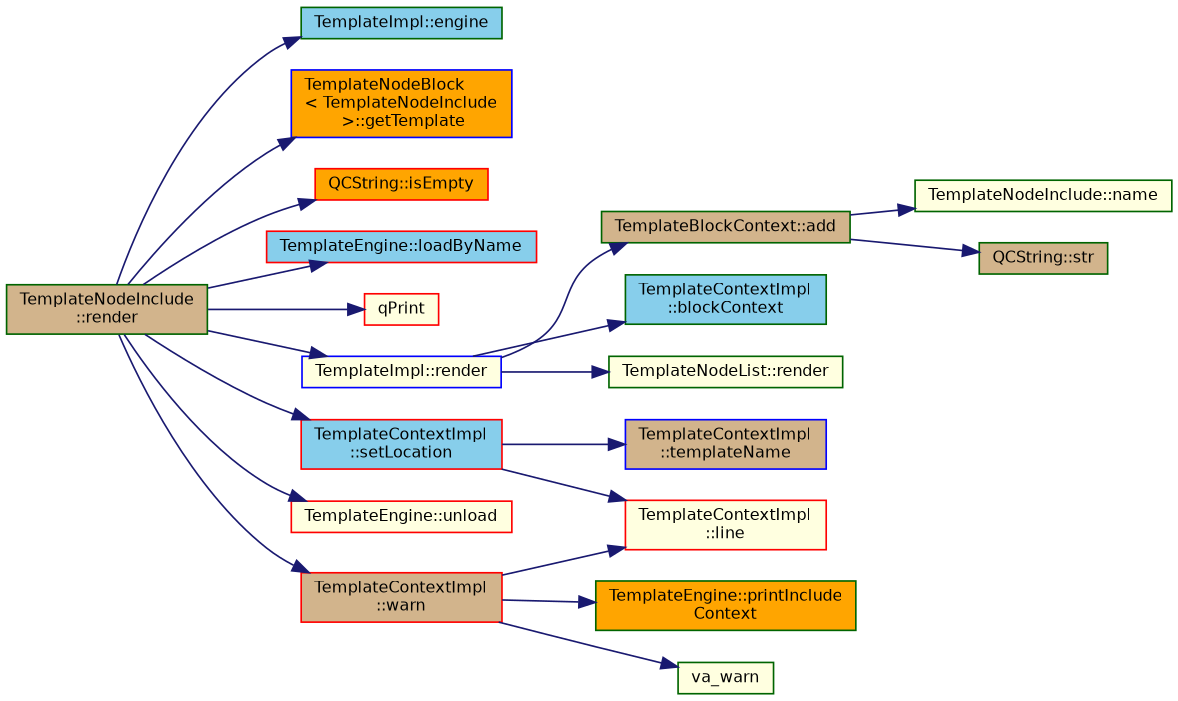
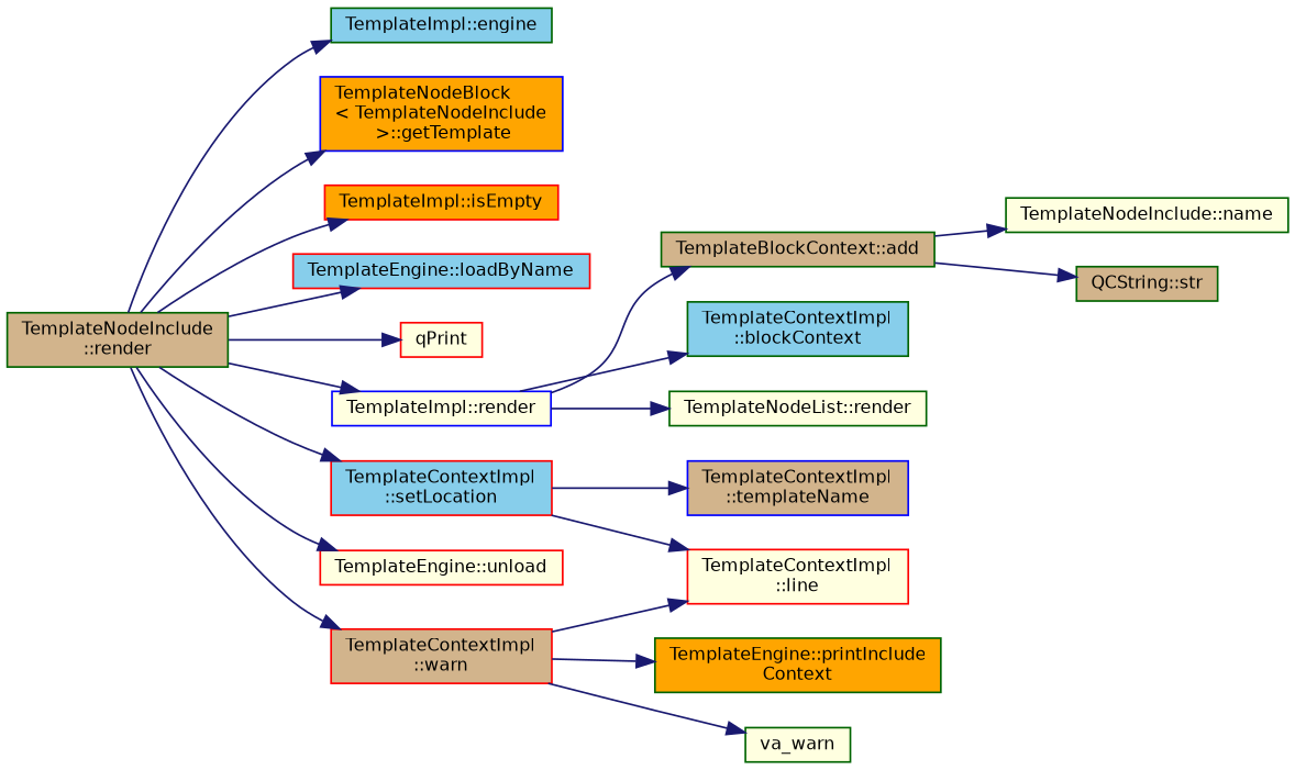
  digraph {
    rankdir=LR
    node [color=darkgreen fillcolor=lightyellow fontname=Helvetica fontsize=10 shape=record style=filled]
    edge [color=midnightblue fontname=Helvetica fontsize=10 labelfontname=Helvetica labelfontsize=10 style=solid]
    n1 [fillcolor=tan fontcolor=black height=0.2 label="TemplateNodeInclude\l::render" width=0.4]
    n2 [fillcolor=skyblue height=0.2 label="TemplateImpl::engine" width=0.4]
    n3 [color=blue fillcolor=orange height=0.2 label="TemplateNodeBlock\l\< TemplateNodeInclude\l \>::getTemplate" width=0.4]
-   n4 [color=red fillcolor=orange height=0.2 label="QCString::isEmpty" width=0.4]
+   n4 [color=red fillcolor=orange height=0.2 label="TemplateImpl::isEmpty" width=0.4]
    n5 [color=red fillcolor=skyblue height=0.2 label="TemplateEngine::loadByName" width=0.4]
    n6 [color=red height=0.2 label=qPrint width=0.4]
    n7 [color=blue height=0.2 label="TemplateImpl::render" width=0.4]
    n8 [color=red fillcolor=skyblue height=0.2 label="TemplateContextImpl\l::setLocation" width=0.4]
    n9 [color=red height=0.2 label="TemplateEngine::unload" width=0.4]
    n10 [color=red fillcolor=tan height=0.2 label="TemplateContextImpl\l::warn" width=0.4]
    n11 [fillcolor=tan height=0.2 label="TemplateBlockContext::add" width=0.4]
    n12 [fillcolor=skyblue height=0.2 label="TemplateContextImpl\l::blockContext" width=0.4]
    n13 [height=0.2 label="TemplateNodeList::render" width=0.4]
    n14 [color=red height=0.2 label="TemplateContextImpl\l::line" width=0.4]
    n15 [color=blue fillcolor=tan height=0.2 label="TemplateContextImpl\l::templateName" width=0.4]
    n16 [fillcolor=orange height=0.2 label="TemplateEngine::printInclude\lContext" width=0.4]
    n17 [height=0.2 label=va_warn width=0.4]
    n18 [height=0.2 label="TemplateNodeInclude::name" width=0.4]
    n19 [fillcolor=tan height=0.2 label="QCString::str" width=0.4]
    n1 -> n2
    n1 -> n3
    n1 -> n4
    n1 -> n5
    n1 -> n6
    n1 -> n7
    n1 -> n8
    n1 -> n9
    n1 -> n10
    n7 -> n11
    n7 -> n12
    n7 -> n13
    n8 -> n14
    n8 -> n15
    n10 -> n14
    n10 -> n16
    n10 -> n17
    n11 -> n18
    n11 -> n19
  }
